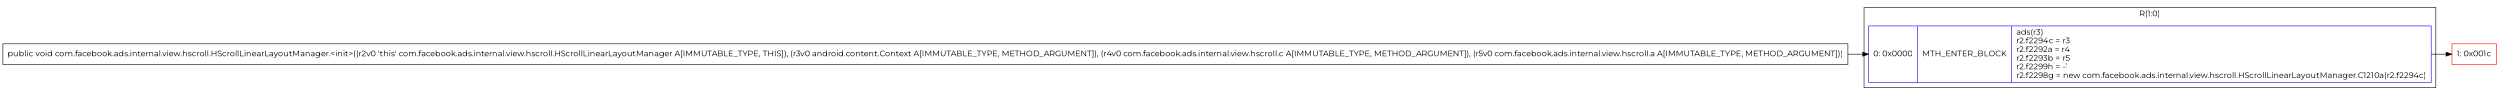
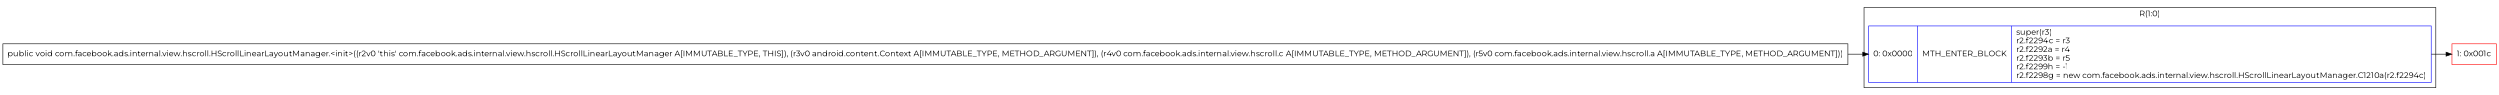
  digraph {
    rankdir=LR
    fontname=Montserrat
    node [shape=record fontname=Montserrat]
    edge [fontname=Montserrat]
-   n1 [color=blue label="{0\:\ 0x0000|MTH_ENTER_BLOCK\l|ads(r3)\lr2.f2294c = r3\lr2.f2292a = r4\lr2.f2293b = r5\lr2.f2299h = \-1\lr2.f2298g = new com.facebook.ads.internal.view.hscroll.HScrollLinearLayoutManager.C1210a(r2.f2294c)\l}"]
+   n1 [color=blue label="{0\:\ 0x0000|MTH_ENTER_BLOCK\l|super(r3)\lr2.f2294c = r3\lr2.f2292a = r4\lr2.f2293b = r5\lr2.f2299h = \-1\lr2.f2298g = new com.facebook.ads.internal.view.hscroll.HScrollLinearLayoutManager.C1210a(r2.f2294c)\l}"]
    n2 [color=red label="{1\:\ 0x001c}"]
    n3 [label="{public void com.facebook.ads.internal.view.hscroll.HScrollLinearLayoutManager.\<init\>((r2v0 'this' com.facebook.ads.internal.view.hscroll.HScrollLinearLayoutManager A[IMMUTABLE_TYPE, THIS]), (r3v0 android.content.Context A[IMMUTABLE_TYPE, METHOD_ARGUMENT]), (r4v0 com.facebook.ads.internal.view.hscroll.c A[IMMUTABLE_TYPE, METHOD_ARGUMENT]), (r5v0 com.facebook.ads.internal.view.hscroll.a A[IMMUTABLE_TYPE, METHOD_ARGUMENT])) }"]
    subgraph cluster_1 {
      label="R(1:0)"
      n1
    }
    n1 -> n2
    n3 -> n1
  }
